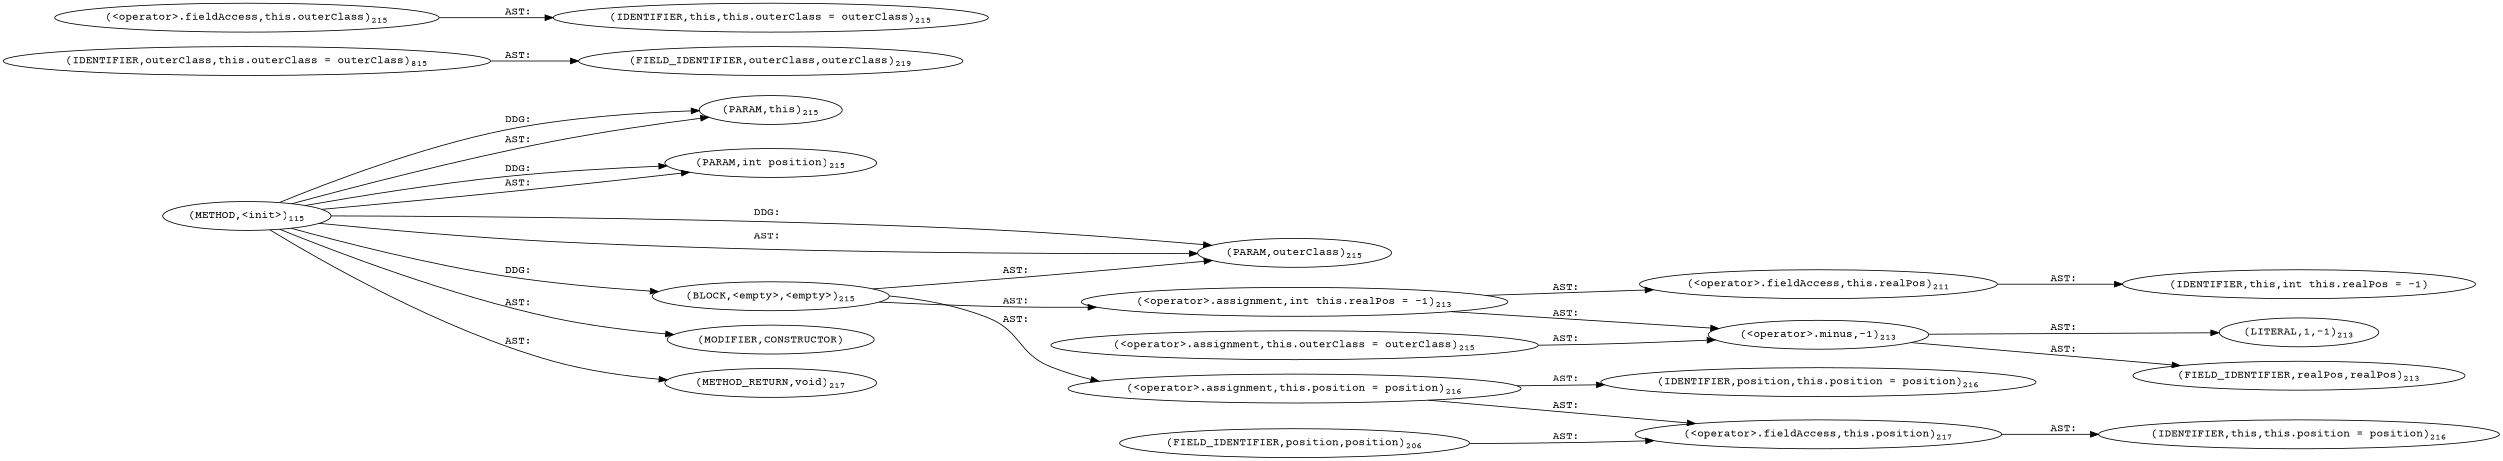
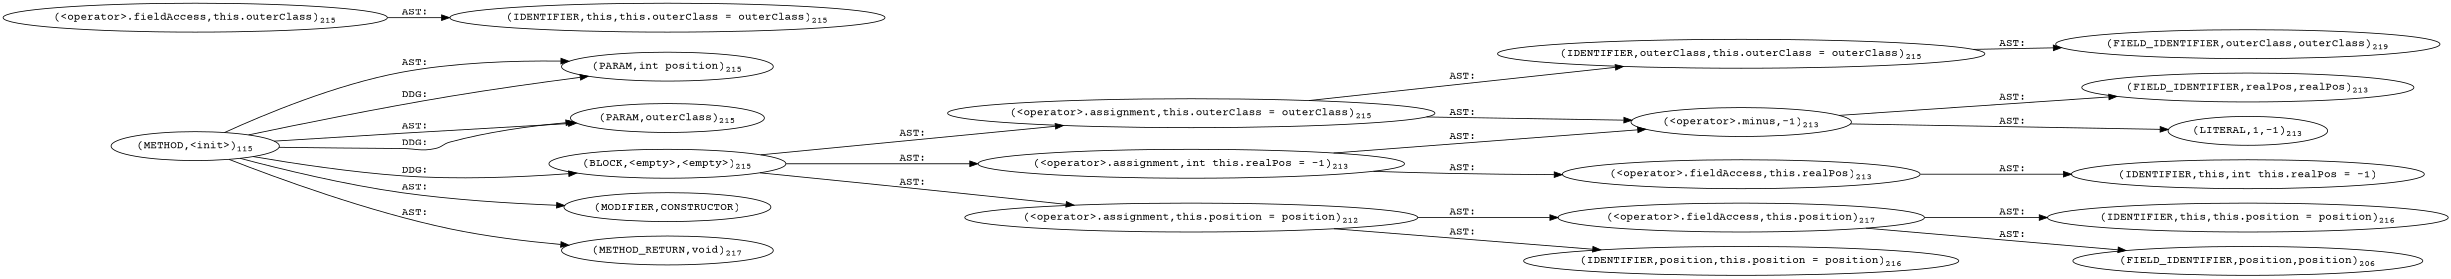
  digraph {
    fontname="Courier Prime"
    rankdir=LR
    node [fontname="Courier Prime"]
    edge [fontname="Courier Prime"]
    n1 [label=<(METHOD,&lt;init&gt;)<SUB>115</SUB>>]
-   n2 [label=<(PARAM,this)<SUB>215</SUB>>]
    n3 [label=<(PARAM,int position)<SUB>215</SUB>>]
    n4 [label=<(PARAM,outerClass)<SUB>215</SUB>>]
    n5 [label=<(BLOCK,&lt;empty&gt;,&lt;empty&gt;)<SUB>215</SUB>>]
    n6 [label=<(MODIFIER,CONSTRUCTOR)>]
    n7 [label=<(METHOD_RETURN,void)<SUB>217</SUB>>]
    n8 [label=<(&lt;operator&gt;.assignment,this.outerClass = outerClass)<SUB>215</SUB>>]
    n9 [label=<(&lt;operator&gt;.assignment,int this.realPos = -1)<SUB>213</SUB>>]
-   n10 [label=<(&lt;operator&gt;.assignment,this.position = position)<SUB>216</SUB>>]
-   n11 [label=<(IDENTIFIER,outerClass,this.outerClass = outerClass)<SUB>815</SUB>>]
+   n10 [label=<(&lt;operator&gt;.assignment,this.position = position)<SUB>212</SUB>>]
+   n11 [label=<(IDENTIFIER,outerClass,this.outerClass = outerClass)<SUB>215</SUB>>]
    n12 [label=<(&lt;operator&gt;.minus,-1)<SUB>213</SUB>>]
-   n13 [label=<(&lt;operator&gt;.fieldAccess,this.realPos)<SUB>211</SUB>>]
+   n13 [label=<(&lt;operator&gt;.fieldAccess,this.realPos)<SUB>213</SUB>>]
    n14 [label=<(&lt;operator&gt;.fieldAccess,this.position)<SUB>217</SUB>>]
    n15 [label=<(IDENTIFIER,position,this.position = position)<SUB>216</SUB>>]
    n16 [label=<(&lt;operator&gt;.fieldAccess,this.outerClass)<SUB>215</SUB>>]
    n17 [label=<(IDENTIFIER,this,this.outerClass = outerClass)<SUB>215</SUB>>]
    n18 [label=<(FIELD_IDENTIFIER,outerClass,outerClass)<SUB>219</SUB>>]
    n19 [label=<(IDENTIFIER,this,int this.realPos = -1)>]
    n20 [label=<(FIELD_IDENTIFIER,realPos,realPos)<SUB>213</SUB>>]
    n21 [label=<(LITERAL,1,-1)<SUB>213</SUB>>]
    n22 [label=<(IDENTIFIER,this,this.position = position)<SUB>216</SUB>>]
    n23 [label=<(FIELD_IDENTIFIER,position,position)<SUB>206</SUB>>]
-   n1 -> n2 [label="AST: "]
-   n1 -> n2 [label="DDG: "]
    n1 -> n3 [label="AST: "]
    n1 -> n3 [label="DDG: "]
    n1 -> n4 [label="AST: "]
    n1 -> n4 [label="DDG: "]
    n1 -> n5 [label="DDG: "]
    n1 -> n6 [label="AST: "]
    n1 -> n7 [label="AST: "]
-   n5 -> n4 [label="AST: "]
+   n5 -> n8 [label="AST: "]
    n5 -> n9 [label="AST: "]
    n5 -> n10 [label="AST: "]
+   n8 -> n11 [label="AST: "]
    n8 -> n12 [label="AST: "]
    n9 -> n12 [label="AST: "]
    n9 -> n13 [label="AST: "]
    n10 -> n14 [label="AST: "]
    n10 -> n15 [label="AST: "]
    n11 -> n18 [label="AST: "]
    n12 -> n20 [label="AST: "]
    n12 -> n21 [label="AST: "]
    n13 -> n19 [label="AST: "]
    n14 -> n22 [label="AST: "]
-   n23 -> n14 [label="AST: "]
+   n14 -> n23 [label="AST: "]
    n16 -> n17 [label="AST: "]
  }
